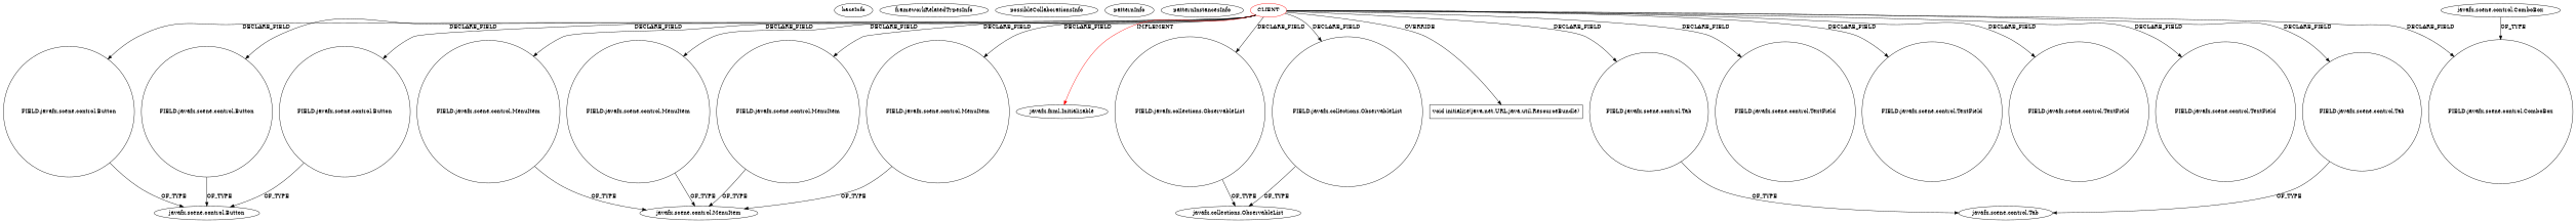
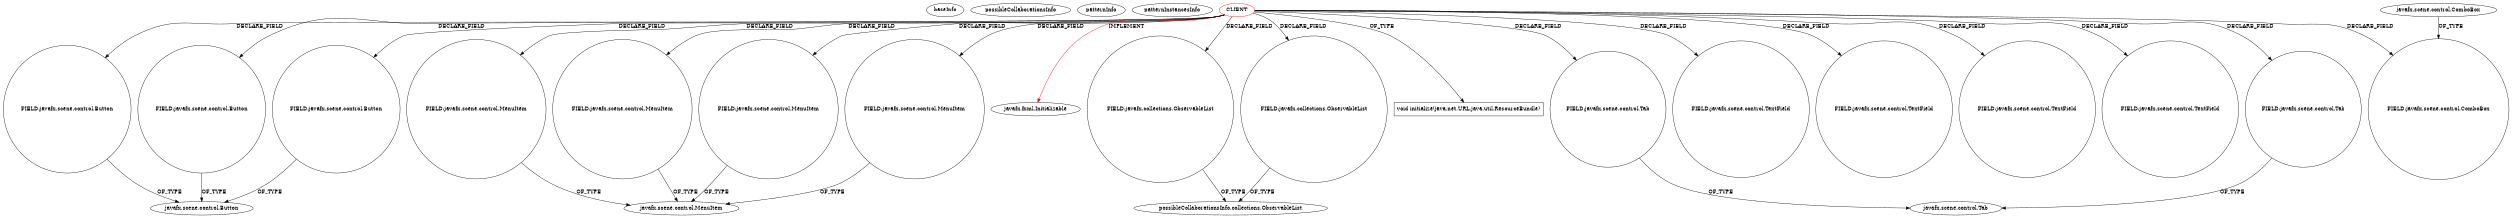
  digraph {
    node [isFrameworkType=false vertexType=FIELD_DECLARATION shape=circle]
    baseInfo [category=pattern graphId=1445 isAnonymous=false possibleRelation=false isFrameworkType="" vertexType="" shape=""]
-   frameworkRelatedTypesInfo [0="javafx.fxml.Initializable" isFrameworkType="" vertexType="" shape=""]
    possibleCollaborationsInfo [isFrameworkType="" vertexType="" shape=""]
    patternInfo [frequency=2.0 patternRootClient=0 isFrameworkType="" vertexType="" shape=""]
    patternInstancesInfo [0="JustinAarden-C2J-Stamboom~/JustinAarden-C2J-Stamboom/C2J-Stamboom-master/src/stamboom/gui/StamboomFXController.java~StamboomFXController~734" 1="JoshuaHanrahan-DVDCollectionApp~/JoshuaHanrahan-DVDCollectionApp/DVDCollectionApp-master/src/dvdcollectionapp/view/DvdcollectionappfxmlController.java~DvdcollectionappfxmlController~728" isFrameworkType="" vertexType="" shape=""]
    n6 [label="javafx.scene.control.Tab" vertexType=FRAMEWORK_CLASS_TYPE shape=""]
    n7 [label="FIELD:javafx.scene.control.Tab"]
    n8 [color=red label=CLIENT vertexType=ROOT_CLIENT_CLASS_DECLARATION shape=""]
    n9 [label="FIELD:javafx.scene.control.Button"]
    n10 [label="FIELD:javafx.scene.control.MenuItem"]
    n11 [label="FIELD:javafx.scene.control.Button"]
    n12 [label="FIELD:javafx.scene.control.MenuItem"]
    n13 [label="FIELD:javafx.scene.control.Button"]
    n14 [label="FIELD:javafx.scene.control.MenuItem"]
    n15 [label="FIELD:javafx.scene.control.MenuItem"]
    n16 [label="javafx.fxml.Initializable" vertexType=FRAMEWORK_INTERFACE_TYPE shape=""]
    n17 [label="FIELD:javafx.scene.control.ComboBox"]
    n18 [label="FIELD:javafx.collections.ObservableList"]
    n19 [label="FIELD:javafx.collections.ObservableList"]
    n20 [label="void initialize(java.net.URL,java.util.ResourceBundle)" shape=box vertexType=OVERRIDING_METHOD_DECLARATION]
    n21 [label="FIELD:javafx.scene.control.Tab"]
    n22 [label="FIELD:javafx.scene.control.TextField"]
    n23 [label="FIELD:javafx.scene.control.TextField"]
    n24 [label="FIELD:javafx.scene.control.TextField"]
    n25 [label="FIELD:javafx.scene.control.TextField"]
    n26 [label="javafx.scene.control.Button" vertexType=FRAMEWORK_CLASS_TYPE shape=""]
    n27 [label="javafx.scene.control.MenuItem" vertexType=FRAMEWORK_CLASS_TYPE shape=""]
-   n28 [label="javafx.collections.ObservableList" vertexType=FRAMEWORK_INTERFACE_TYPE shape=""]
+   n28 [label="possibleCollaborationsInfo.collections.ObservableList" vertexType=FRAMEWORK_INTERFACE_TYPE shape=""]
    n29 [label="javafx.scene.control.ComboBox" vertexType=FRAMEWORK_CLASS_TYPE shape=""]
    n7 -> n6 [label=OF_TYPE]
    n8 -> n7 [label=DECLARE_FIELD]
    n8 -> n9 [label=DECLARE_FIELD]
    n8 -> n10 [label=DECLARE_FIELD]
    n8 -> n11 [label=DECLARE_FIELD]
    n8 -> n12 [label=DECLARE_FIELD]
    n8 -> n13 [label=DECLARE_FIELD]
    n8 -> n14 [label=DECLARE_FIELD]
    n8 -> n15 [label=DECLARE_FIELD]
    n8 -> n16 [color=red label=IMPLEMENT]
    n8 -> n17 [label=DECLARE_FIELD]
    n8 -> n18 [label=DECLARE_FIELD]
    n8 -> n19 [label=DECLARE_FIELD]
-   n8 -> n20 [label=OVERRIDE]
+   n8 -> n20 [label=OF_TYPE]
    n8 -> n21 [label=DECLARE_FIELD]
    n8 -> n22 [label=DECLARE_FIELD]
    n8 -> n23 [label=DECLARE_FIELD]
    n8 -> n24 [label=DECLARE_FIELD]
    n8 -> n25 [label=DECLARE_FIELD]
    n9 -> n26 [label=OF_TYPE]
    n10 -> n27 [label=OF_TYPE]
    n11 -> n26 [label=OF_TYPE]
    n12 -> n27 [label=OF_TYPE]
    n13 -> n26 [label=OF_TYPE]
    n14 -> n27 [label=OF_TYPE]
    n15 -> n27 [label=OF_TYPE]
    n18 -> n28 [label=OF_TYPE]
    n19 -> n28 [label=OF_TYPE]
    n21 -> n6 [label=OF_TYPE]
    n29 -> n17 [label=OF_TYPE]
  }
